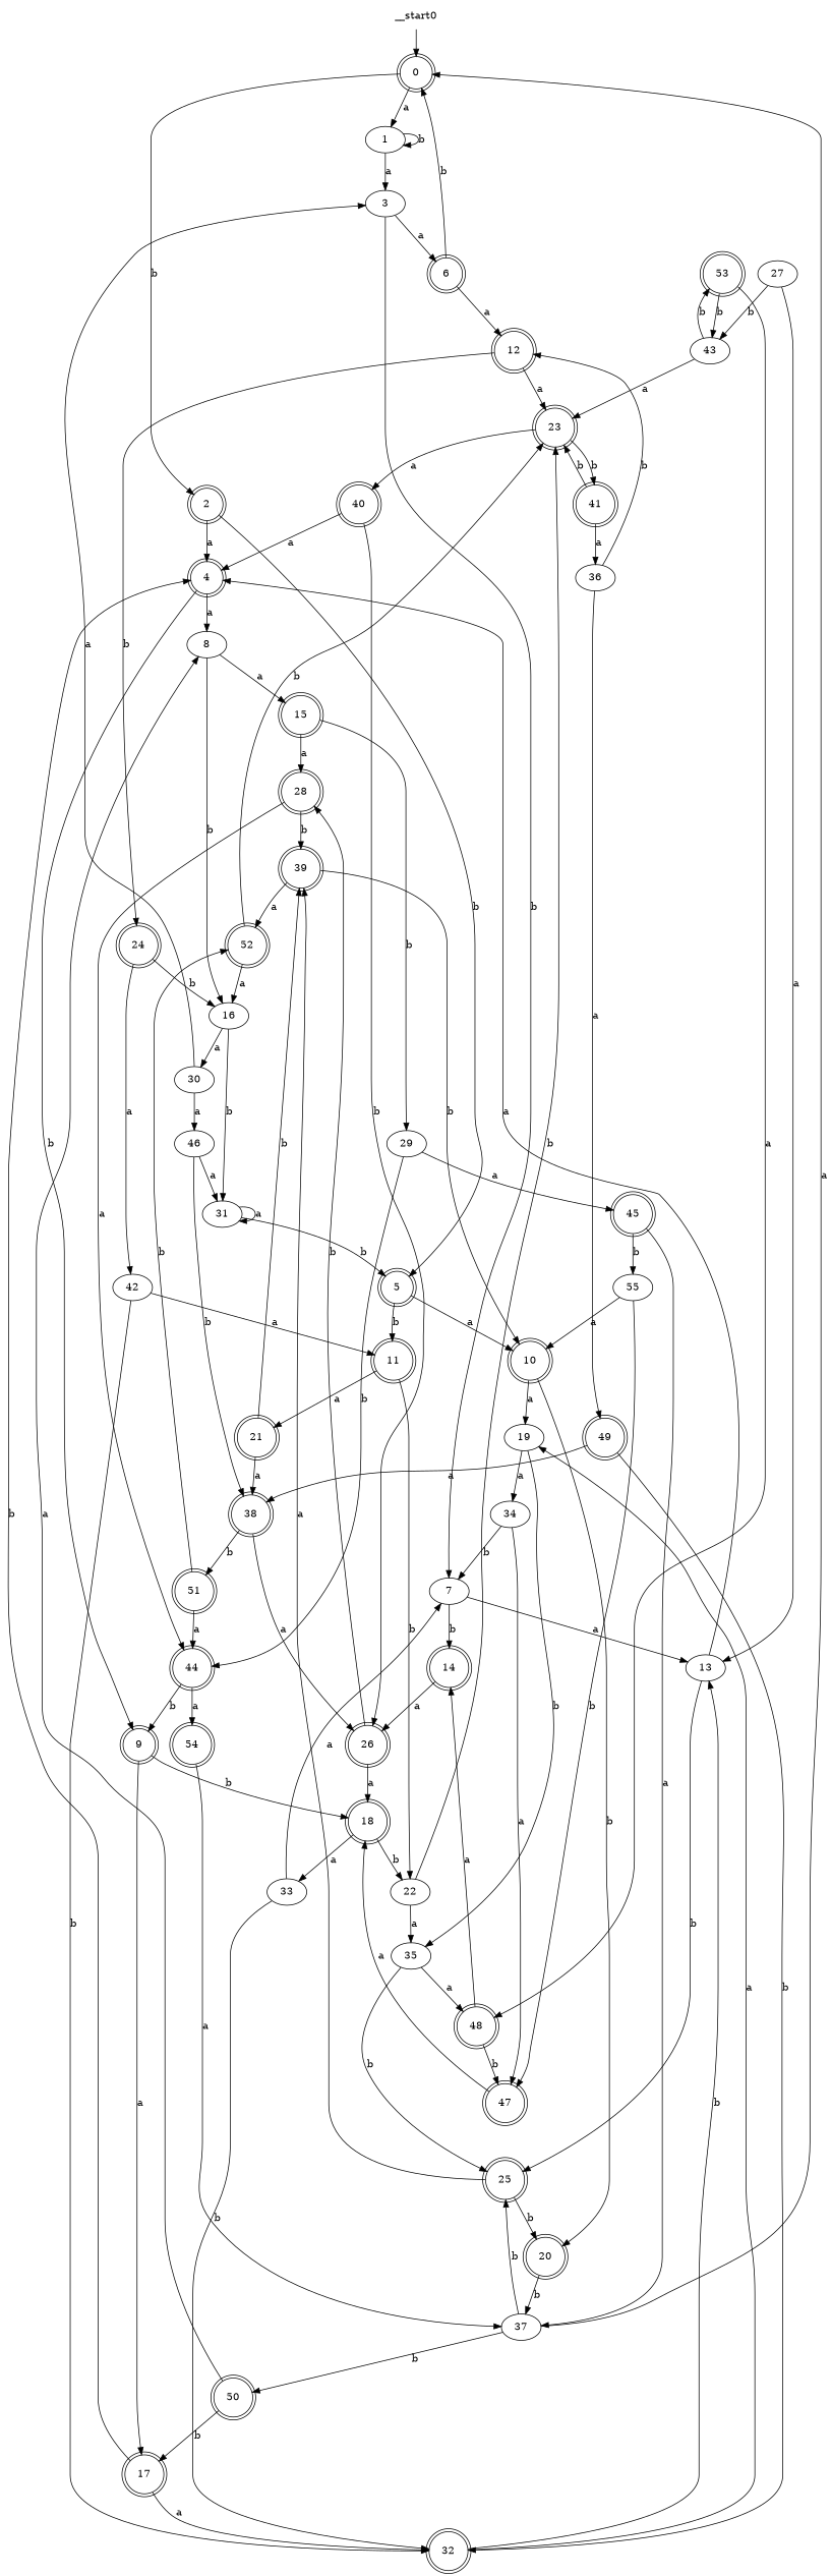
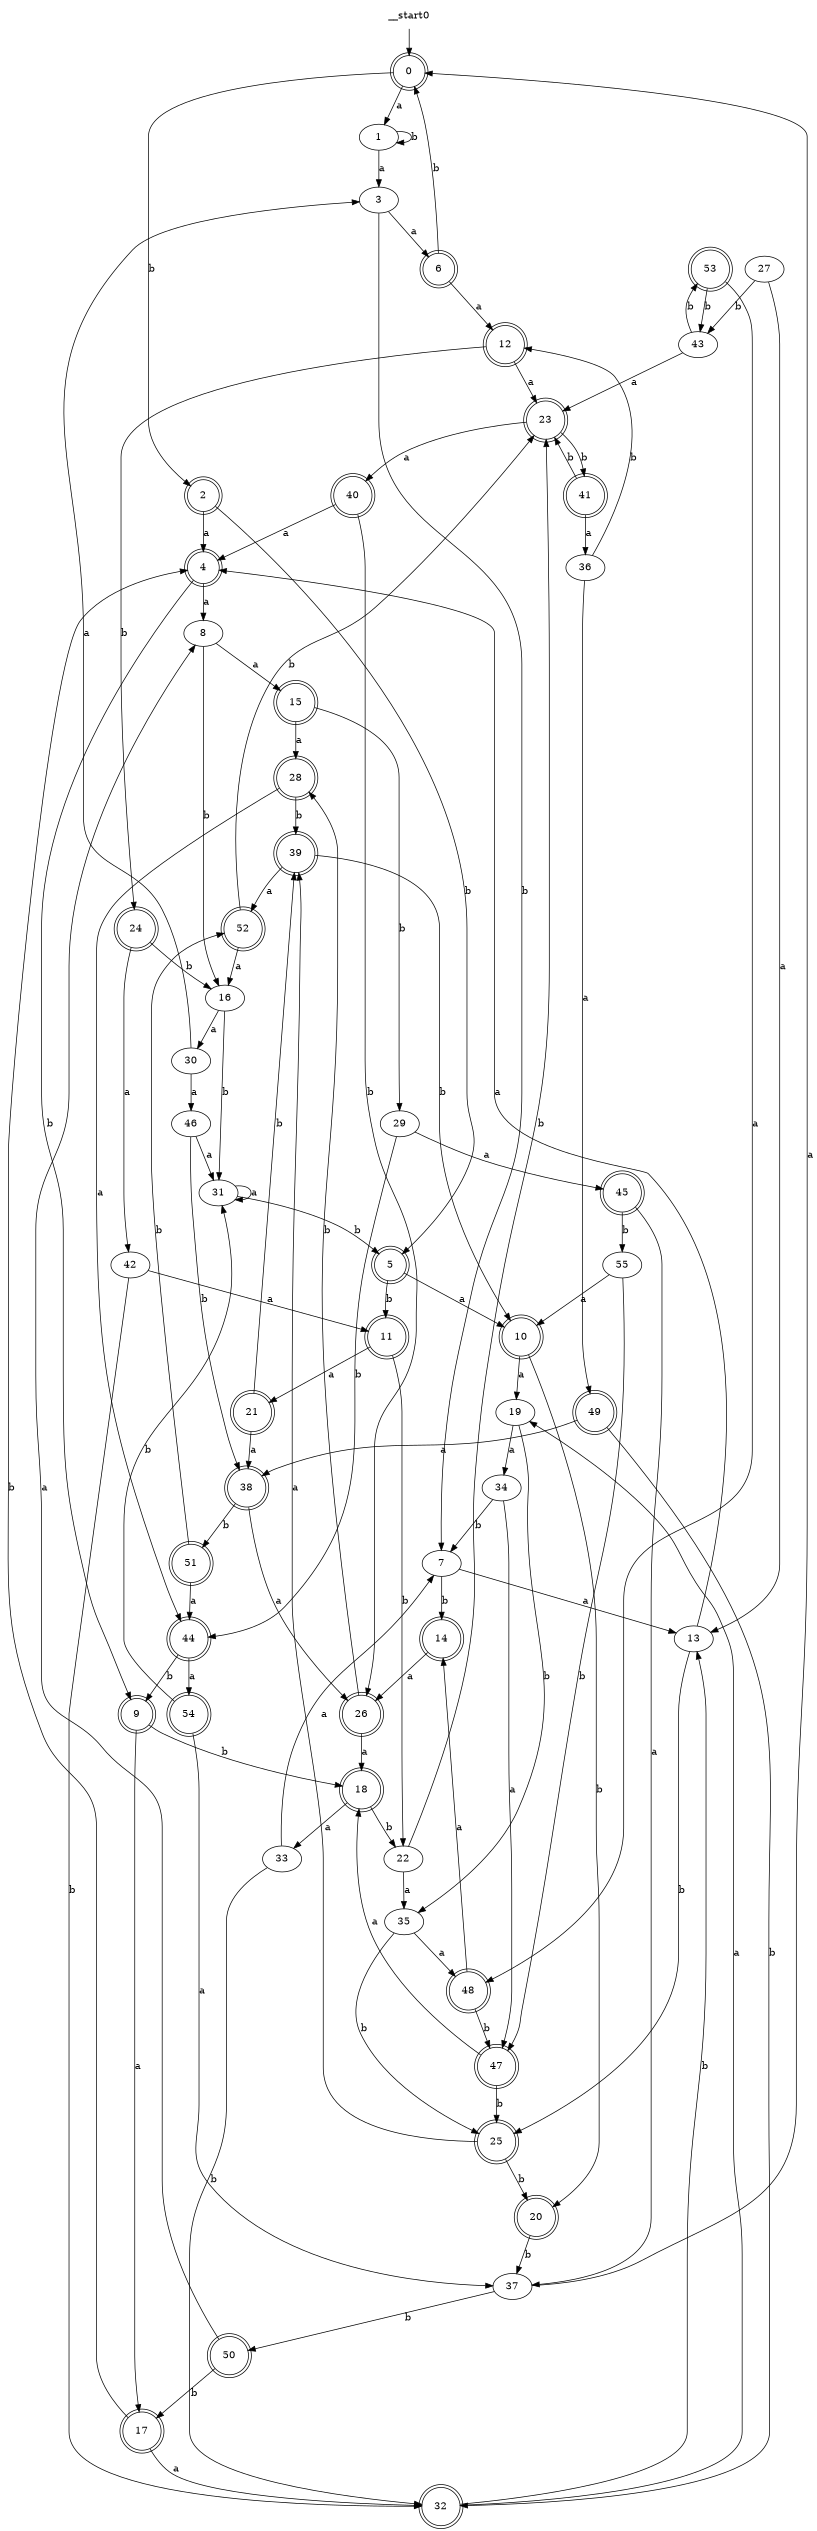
  digraph {
    node [shape=doublecircle]
    __start0 [shape=none]
    0
    1 [shape=""]
    2
    3 [shape=""]
    4
    5
    6
    7 [shape=""]
    8 [shape=""]
    9
    10
    11
    12
    13 [shape=""]
    14
    15
    16 [shape=""]
    17
    18
    19 [shape=""]
    20
    21
    22 [shape=""]
    23
    24
    25
    26
    28
    29 [shape=""]
    30 [shape=""]
    31 [shape=""]
    32
    33 [shape=""]
    34 [shape=""]
    35 [shape=""]
    37 [shape=""]
    38
    39
    40
    41
    42 [shape=""]
    27 [shape=""]
    43 [shape=""]
    44
    45
    46 [shape=""]
    47
    48
    36 [shape=""]
    49
    50
    51
    52
    53
    54
    55 [shape=""]
    __start0 -> 0
    0 -> 1 [label=a]
    0 -> 2 [label=b]
    1 -> 1 [label=b]
    1 -> 3 [label=a]
    2 -> 4 [label=a]
    2 -> 5 [label=b]
    3 -> 6 [label=a]
    3 -> 7 [label=b]
    4 -> 8 [label=a]
    4 -> 9 [label=b]
    5 -> 10 [label=a]
    5 -> 11 [label=b]
    6 -> 0 [label=b]
    6 -> 12 [label=a]
    7 -> 13 [label=a]
    7 -> 14 [label=b]
    8 -> 15 [label=a]
    8 -> 16 [label=b]
    9 -> 17 [label=a]
    9 -> 18 [label=b]
    10 -> 19 [label=a]
    10 -> 20 [label=b]
    11 -> 21 [label=a]
    11 -> 22 [label=b]
    12 -> 23 [label=a]
    12 -> 24 [label=b]
    13 -> 4 [label=a]
    13 -> 25 [label=b]
    14 -> 26 [label=a]
    15 -> 28 [label=a]
    15 -> 29 [label=b]
    16 -> 30 [label=a]
    16 -> 31 [label=b]
    17 -> 4 [label=b]
    17 -> 32 [label=a]
    18 -> 22 [label=b]
    18 -> 33 [label=a]
    19 -> 34 [label=a]
    19 -> 35 [label=b]
    20 -> 37 [label=b]
    21 -> 38 [label=a]
    21 -> 39 [label=b]
    22 -> 23 [label=b]
    22 -> 35 [label=a]
    23 -> 40 [label=a]
    23 -> 41 [label=b]
    24 -> 16 [label=b]
    24 -> 42 [label=a]
    25 -> 20 [label=b]
    25 -> 39 [label=a]
    26 -> 18 [label=a]
    26 -> 28 [label=b]
    28 -> 39 [label=b]
    28 -> 44 [label=a]
    29 -> 44 [label=b]
    29 -> 45 [label=a]
    30 -> 3 [label=a]
    30 -> 46 [label=a]
    31 -> 5 [label=b]
    31 -> 31 [label=a]
    32 -> 13 [label=b]
    32 -> 19 [label=a]
    33 -> 7 [label=a]
    33 -> 32 [label=b]
    34 -> 7 [label=b]
    34 -> 47 [label=a]
    35 -> 25 [label=b]
    35 -> 48 [label=a]
    37 -> 0 [label=a]
    37 -> 50 [label=b]
    38 -> 26 [label=a]
    38 -> 51 [label=b]
    39 -> 10 [label=b]
    39 -> 52 [label=a]
    40 -> 4 [label=a]
    40 -> 26 [label=b]
    41 -> 23 [label=b]
    41 -> 36 [label=a]
    42 -> 11 [label=a]
    42 -> 32 [label=b]
    27 -> 13 [label=a]
    27 -> 43 [label=b]
    43 -> 23 [label=a]
    43 -> 53 [label=b]
    44 -> 9 [label=b]
    44 -> 54 [label=a]
    45 -> 37 [label=a]
    45 -> 55 [label=b]
    46 -> 31 [label=a]
    46 -> 38 [label=b]
    47 -> 18 [label=a]
-   37 -> 25 [label=b]
+   47 -> 25 [label=b]
    48 -> 14 [label=a]
    48 -> 47 [label=b]
    36 -> 12 [label=b]
    36 -> 49 [label=a]
    49 -> 32 [label=b]
    49 -> 38 [label=a]
    50 -> 8 [label=a]
    50 -> 17 [label=b]
    51 -> 44 [label=a]
    51 -> 52 [label=b]
    52 -> 16 [label=a]
    52 -> 23 [label=b]
    53 -> 43 [label=b]
    53 -> 48 [label=a]
+   54 -> 31 [label=b]
    54 -> 37 [label=a]
    55 -> 10 [label=a]
    55 -> 47 [label=b]
  }
